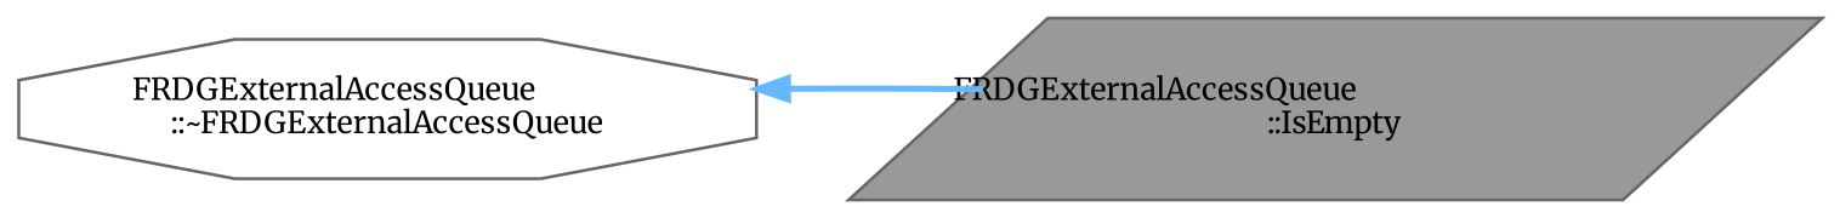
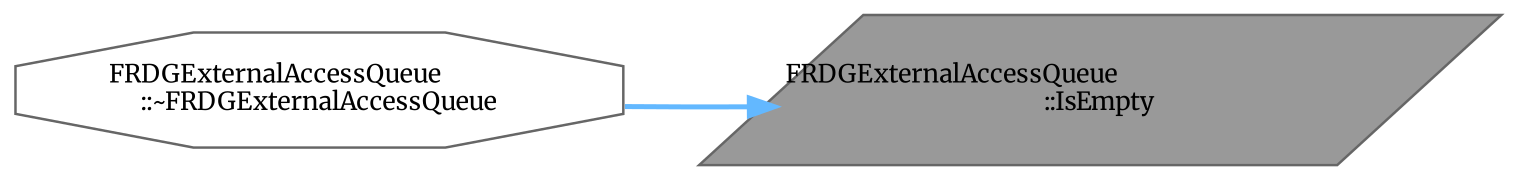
  digraph {
    rankdir=RL
    fontname=Merriweather
    node [fontname=Merriweather fontsize=10 style=filled]
    n1 [color=gray40 fillcolor=grey60 fontcolor=black height=0.2 label="FRDGExternalAccessQueue\l::IsEmpty" shape=parallelogram width=0.4]
    n2 [color=grey40 fillcolor=white height=0.2 label="FRDGExternalAccessQueue\l::~FRDGExternalAccessQueue" shape=octagon width=0.4]
-   n2 -> n1 [color=steelblue1 dir=back fontname=Merriweather fontsize=10 labelfontname=Helvetica labelfontsize=10 style=bold]
+   n1 -> n2 [color=steelblue1 dir=back fontname=Merriweather fontsize=10 labelfontname=Helvetica labelfontsize=10 style=bold]
  }
